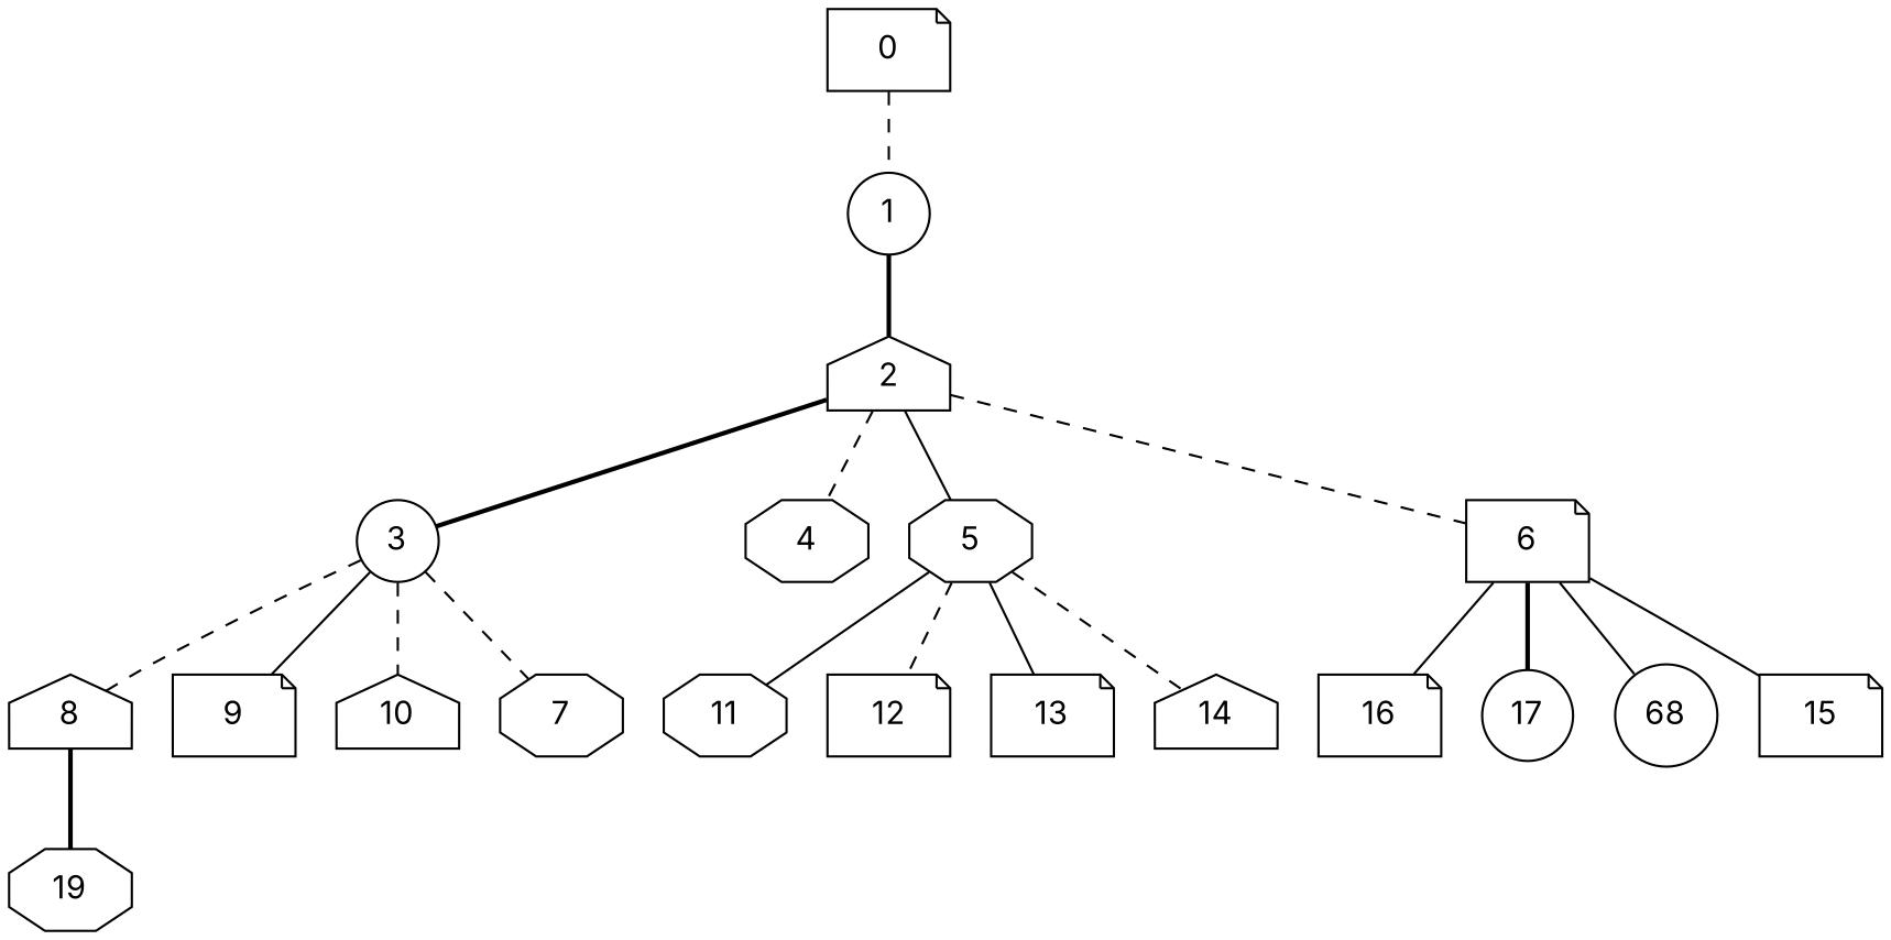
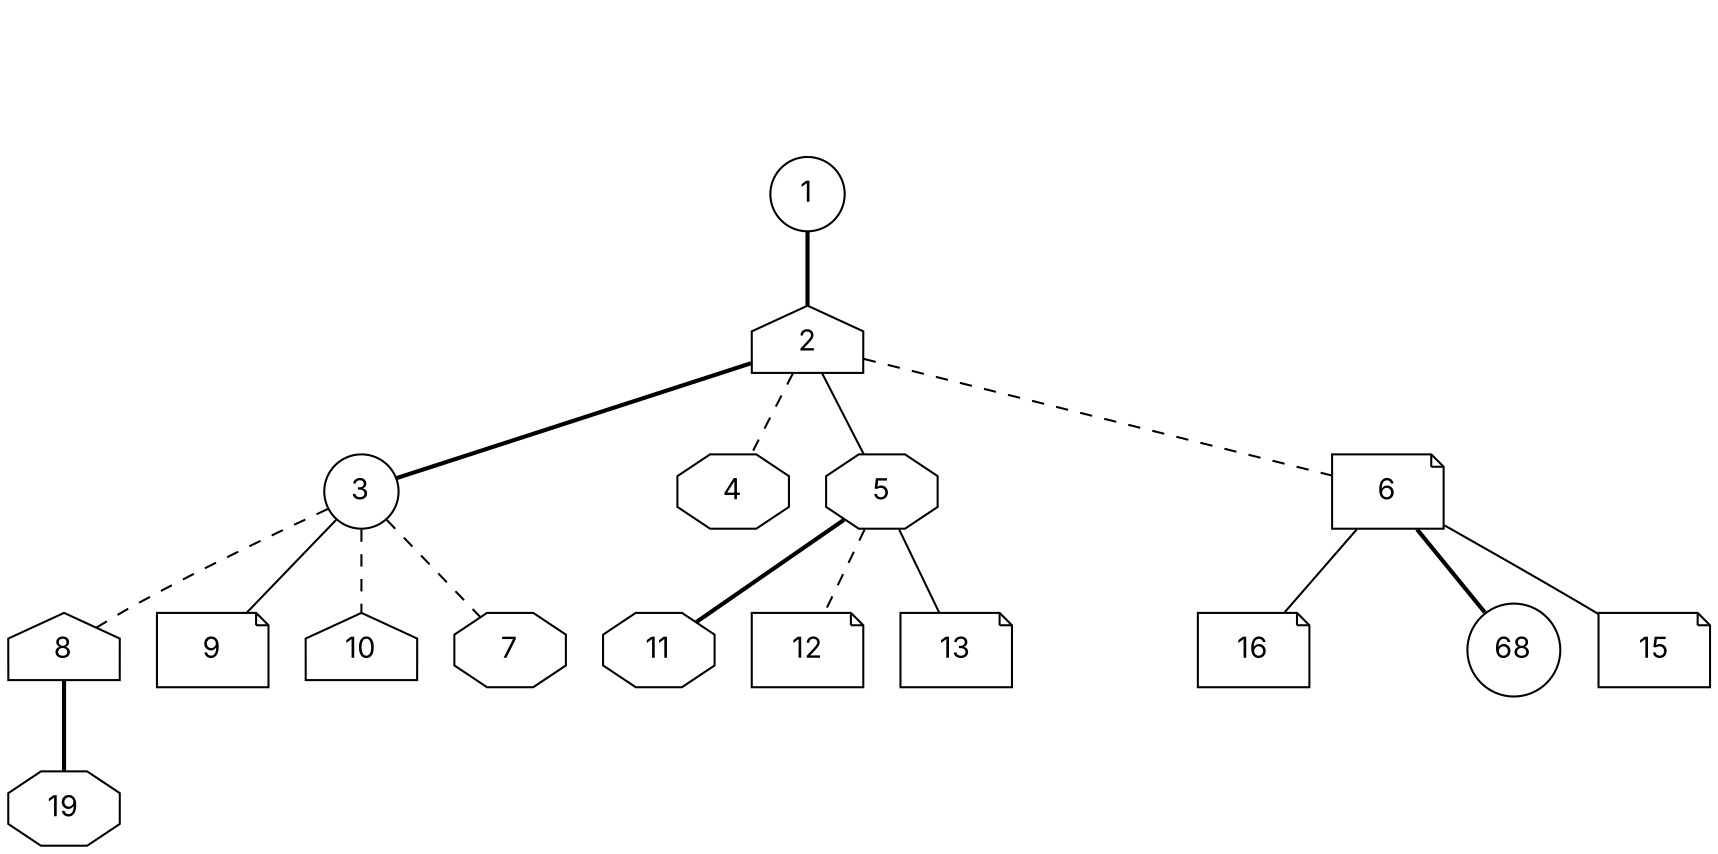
  graph {
    fontname=Inter
    node [fontname=Inter shape=note]
    edge [fontname=Inter style=dashed]
    1 [shape=circle]
-   0
    2 [shape=house]
    3 [shape=circle]
    4 [shape=octagon]
    5 [shape=octagon]
    6
    8 [shape=house]
    9
    10 [shape=house]
    7 [shape=octagon]
    11 [shape=octagon]
    12
    13
-   14 [shape=house]
    16
-   17 [shape=circle]
    n18 [label=68 shape=circle]
    15
    19 [shape=octagon]
    1 -- 2 [style=bold]
-   0 -- 1
    2 -- 3 [style=bold]
    2 -- 4
    2 -- 5 [style=solid]
    2 -- 6
    3 -- 8
    3 -- 9 [style=solid]
    3 -- 10
    3 -- 7
-   5 -- 11 [style=solid]
+   5 -- 11 [style=bold]
    5 -- 12
    5 -- 13 [style=solid]
-   5 -- 14
    6 -- 16 [style=solid]
-   6 -- 17 [style=bold]
-   6 -- n18 [style=solid]
+   6 -- n18 [style=bold]
    6 -- 15 [style=solid]
    8 -- 19 [style=bold]
  }
